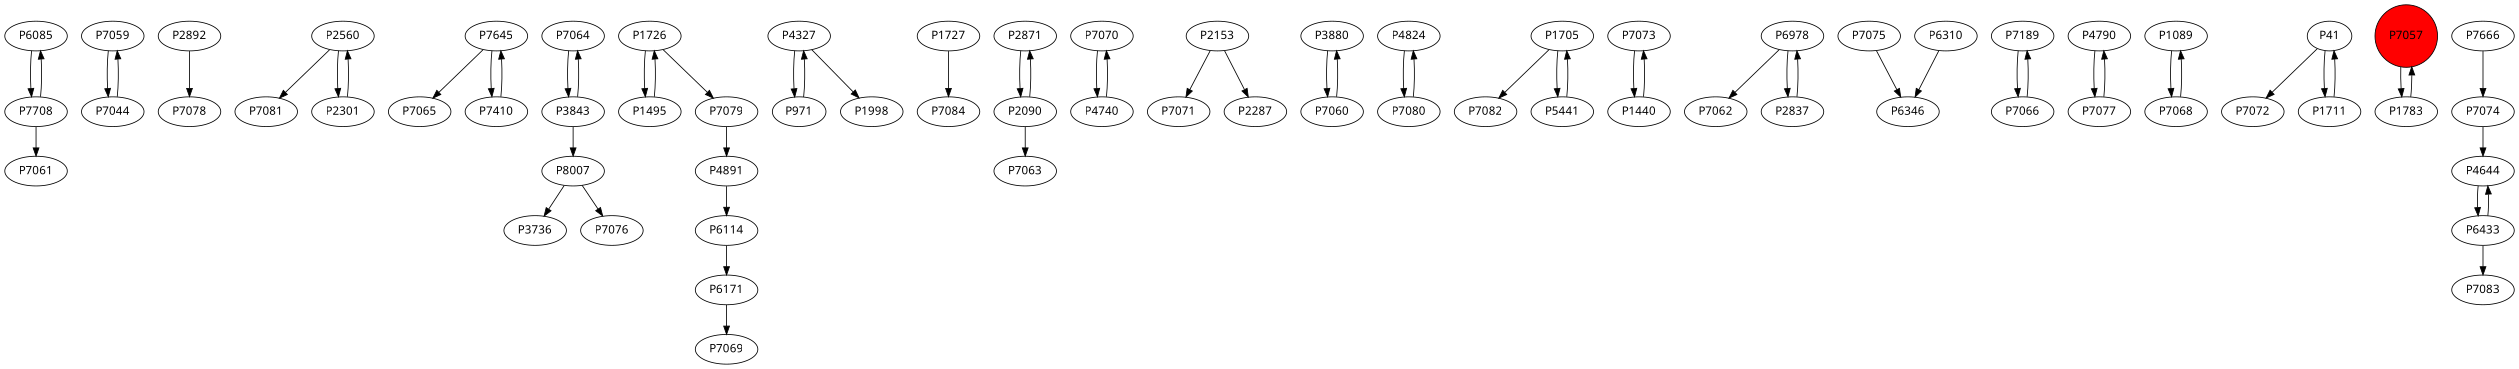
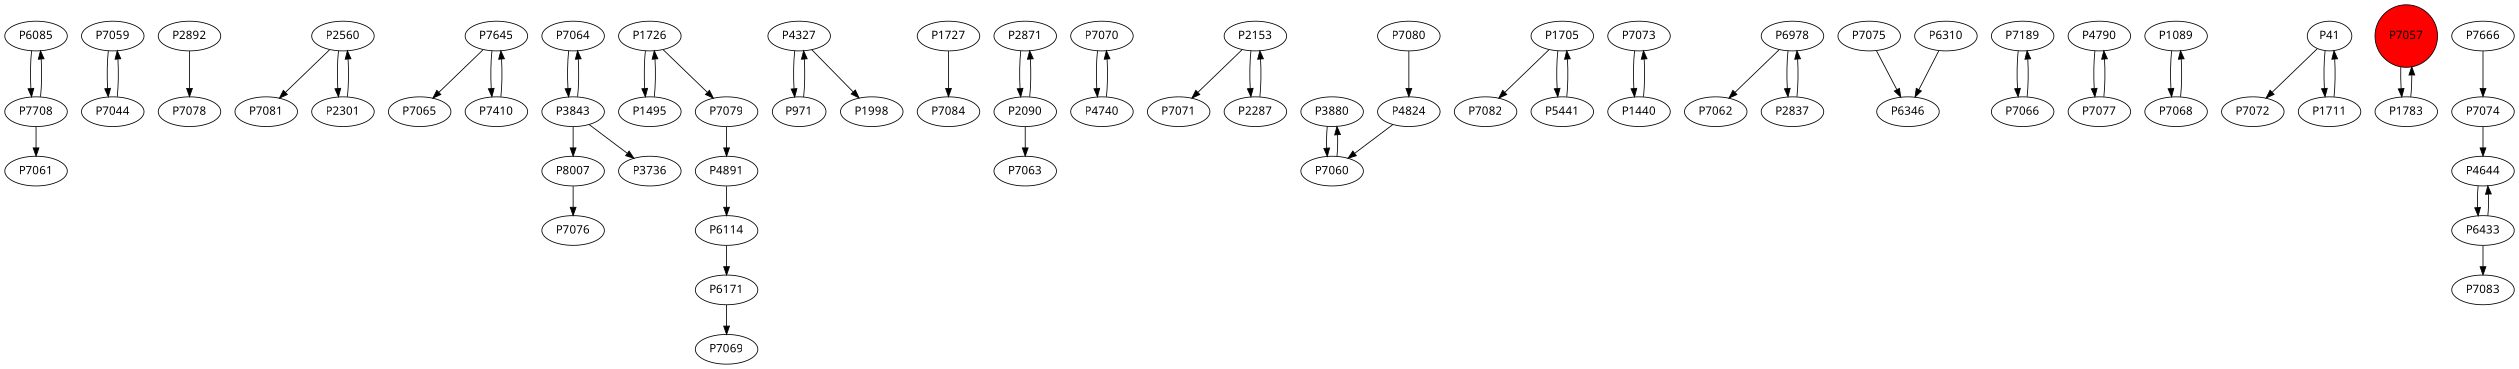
  digraph {
    fontname="Noto Sans"
    node [fontname="Noto Sans"]
    edge [fontname="Noto Sans"]
    P6085
    P7708
    P7061
    P7059
    P7044
    P2892
    P7078
    P2560
    P7081
    P2301
    P7645
    P7065
    P7410
    P7064
    P3843
    P8007
    P3736
    P7076
    P6114
    P6171
    P7069
    P4327
    P971
    P1998
    P1727
    P7084
    P2871
    P2090
    P7063
    P1495
    P1726
    P7079
    P4891
    P7070
    P4740
    P2153
    P7071
    P2287
    P3880
    P7060
    P4824
    P7080
    P1705
    P7082
    P5441
    P7073
    P1440
    P6978
    P7062
    P2837
    P7075
    P6346
    P6310
    P7189
    P7066
    P4790
    P7077
    P1089
    P7068
    P41
    P7072
    P1711
    P7057 [fillcolor=red shape=circle style=filled]
    P1783
    P4644
    P6433
    P7083
    P7666
    P7074
    P6085 -> P7708
    P7708 -> P6085
    P7708 -> P7061
    P7059 -> P7044
    P7044 -> P7059
    P2892 -> P7078
    P2560 -> P7081
    P2560 -> P2301
    P2301 -> P2560
    P7645 -> P7065
    P7645 -> P7410
    P7410 -> P7645
    P7064 -> P3843
    P3843 -> P7064
    P3843 -> P8007
-   P8007 -> P3736
+   P3843 -> P3736
    P8007 -> P7076
    P6114 -> P6171
    P6171 -> P7069
    P4327 -> P971
    P4327 -> P1998
    P971 -> P4327
    P1727 -> P7084
    P2871 -> P2090
    P2090 -> P2871
    P2090 -> P7063
    P1495 -> P1726
    P1726 -> P1495
    P1726 -> P7079
    P7079 -> P4891
    P4891 -> P6114
    P7070 -> P4740
    P4740 -> P7070
    P2153 -> P7071
    P2153 -> P2287
+   P2287 -> P2153
    P3880 -> P7060
    P7060 -> P3880
-   P4824 -> P7080
+   P4824 -> P7060
    P7080 -> P4824
    P1705 -> P7082
    P1705 -> P5441
    P5441 -> P1705
    P7073 -> P1440
    P1440 -> P7073
    P6978 -> P7062
    P6978 -> P2837
    P2837 -> P6978
    P7075 -> P6346
    P6310 -> P6346
    P7189 -> P7066
    P7066 -> P7189
    P4790 -> P7077
    P7077 -> P4790
    P1089 -> P7068
    P7068 -> P1089
    P41 -> P7072
    P41 -> P1711
    P1711 -> P41
    P7057 -> P1783
    P1783 -> P7057
    P4644 -> P6433
    P6433 -> P4644
    P6433 -> P7083
    P7666 -> P7074
    P7074 -> P4644
  }
